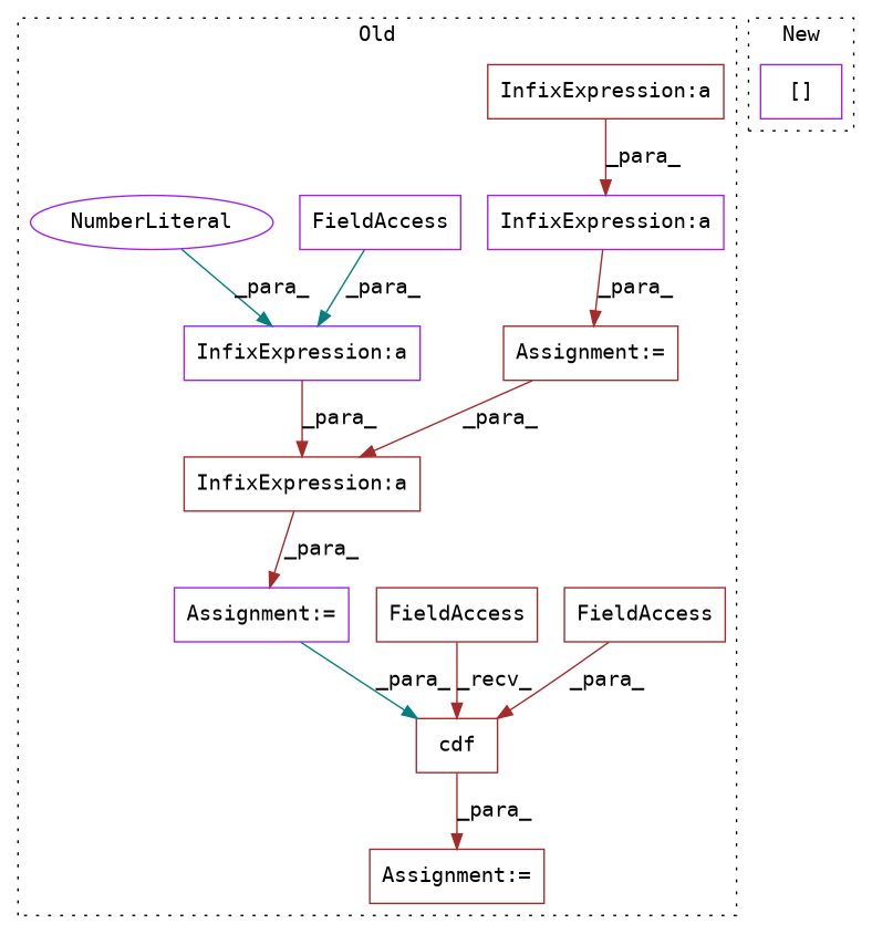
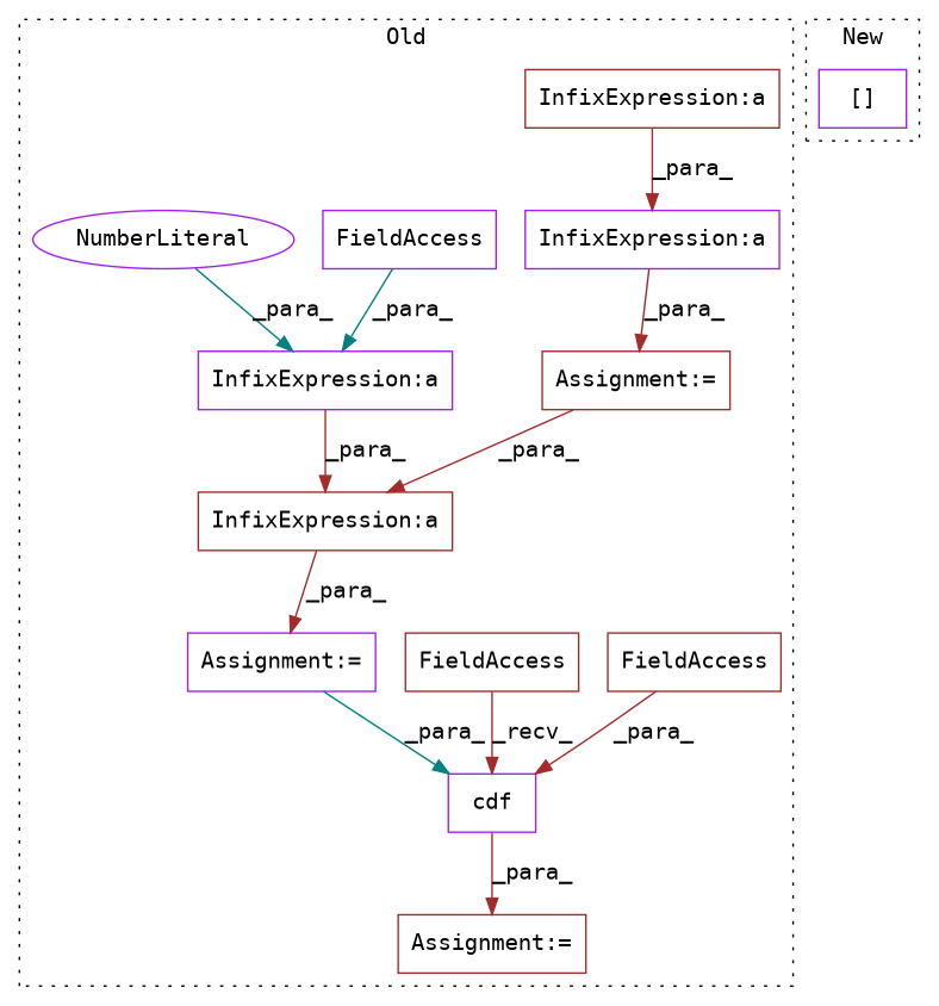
  digraph {
    fontname="DejaVu Sans Mono"
    node [a=27 l=3 shape=box color=purple fontname="DejaVu Sans Mono"]
    edge [color=brown fontname="DejaVu Sans Mono"]
-   n1 [a=32 l="4,1" label=cdf s="912,934" color=brown]
+   n1 [a=32 l="4,1" label=cdf s="912,934"]
    n2 [a=22 l=16 label=FieldAccess s=918 color=brown]
    n3 [a=22 l=5 label=FieldAccess s=898 color=brown]
    n4 [label="InfixExpression:a" s=853]
    n5 [a=22 l=16 label=FieldAccess s=837]
    n6 [label="InfixExpression:a" s=687 color=brown]
    n7 [label="InfixExpression:a" s=882 color=brown]
    n8 [label="InfixExpression:a" s=738]
    n9 [a=34 l=1 label=NumberLiteral s=856 shape=ellipse]
    n10 [a=7 l=1 label="Assignment:=" s=873]
    n11 [a=7 l=1 label="Assignment:=" s=645 color=brown]
    n12 [a=7 l=1 label="Assignment:=" s=896 color=brown]
    n13 [a=2 l="7,1" label="[]" s="1963,1988"]
    subgraph cluster_1 {
      label=Old
      style=dotted
      n1
      n2
      n3
      n4
      n5
      n6
      n7
      n8
      n9
      n10
      n11
      n12
    }
    subgraph cluster_2 {
      label=New
      style=dotted
      n13
    }
    n1 -> n12 [label=_para_]
    n2 -> n1 [label=_para_]
    n3 -> n1 [label=_recv_]
    n4 -> n7 [label=_para_]
    n5 -> n4 [label=_para_ color=teal]
    n6 -> n8 [label=_para_]
    n7 -> n10 [label=_para_]
    n8 -> n11 [label=_para_]
    n9 -> n4 [label=_para_ color=teal]
    n10 -> n1 [label=_para_ color=teal]
    n11 -> n7 [label=_para_]
  }
